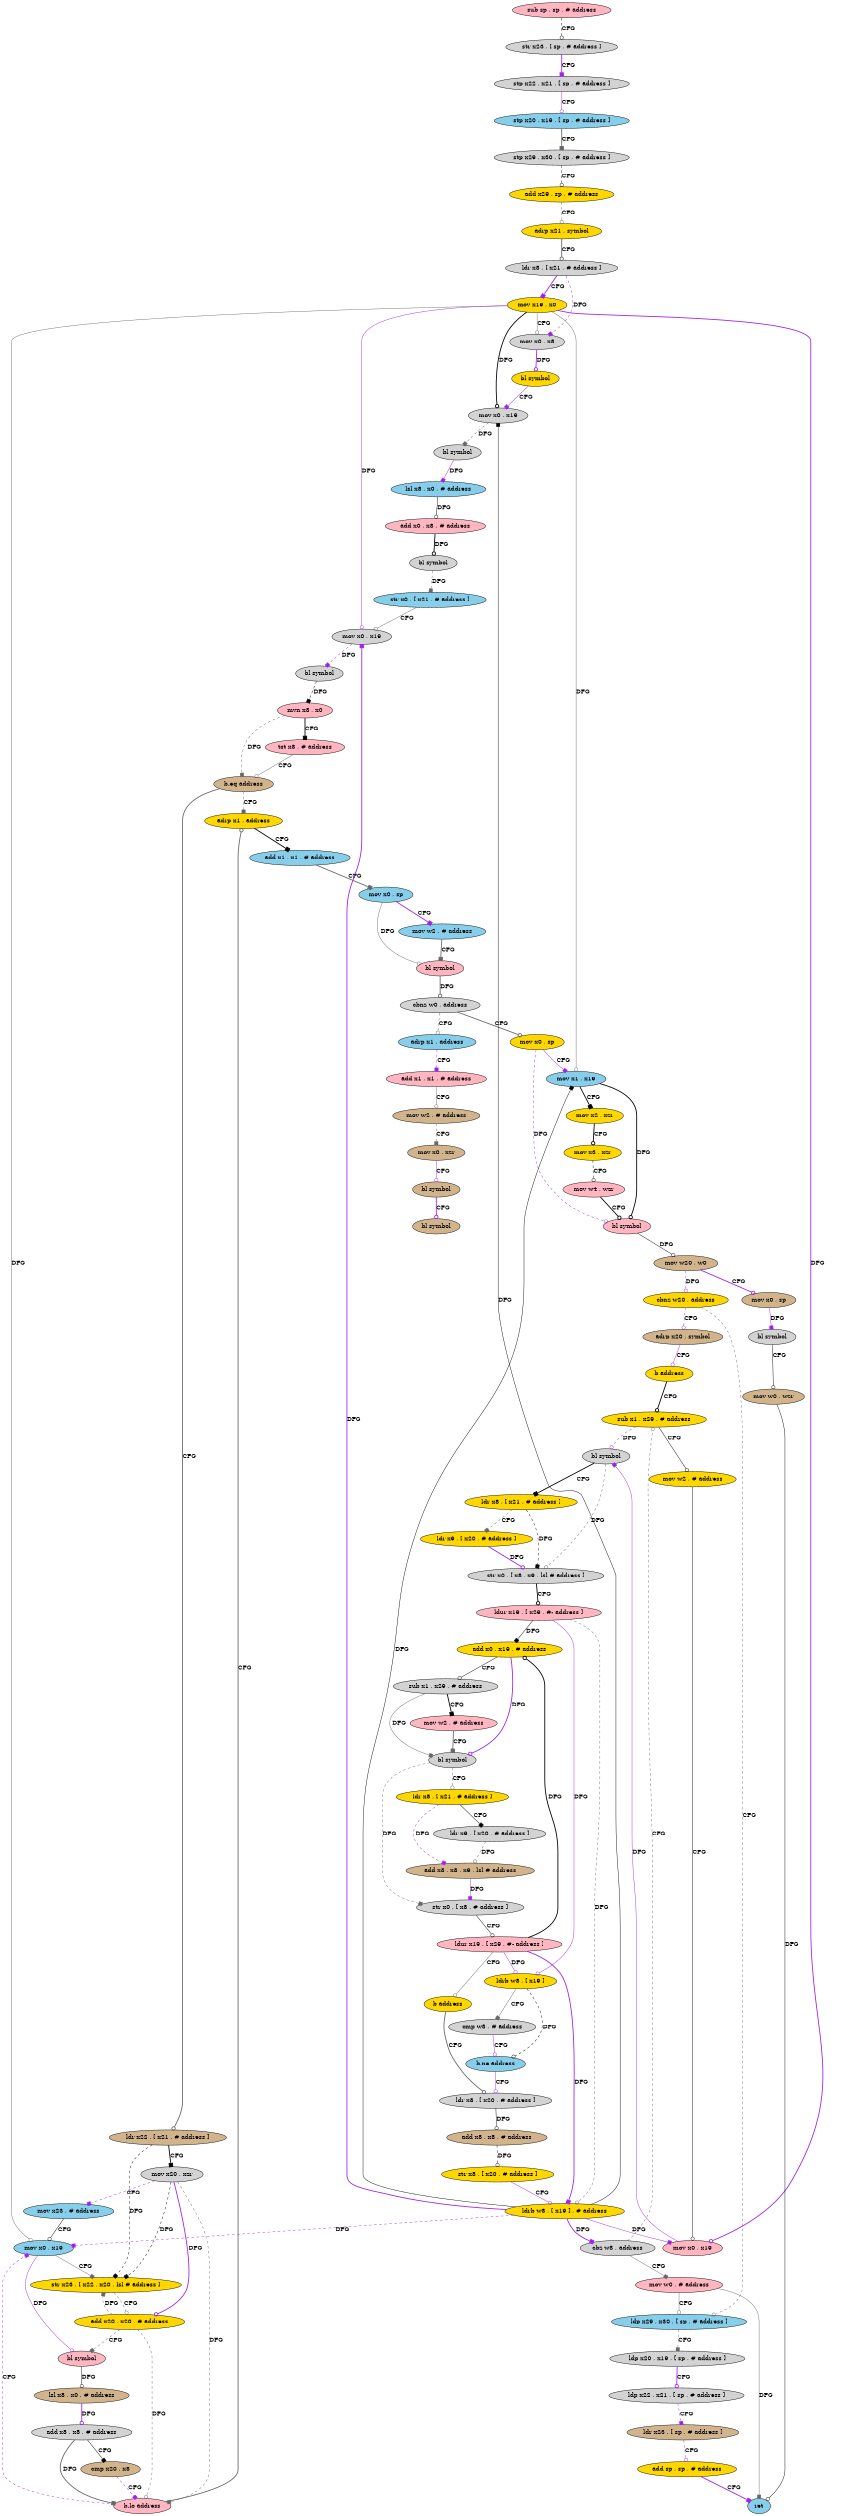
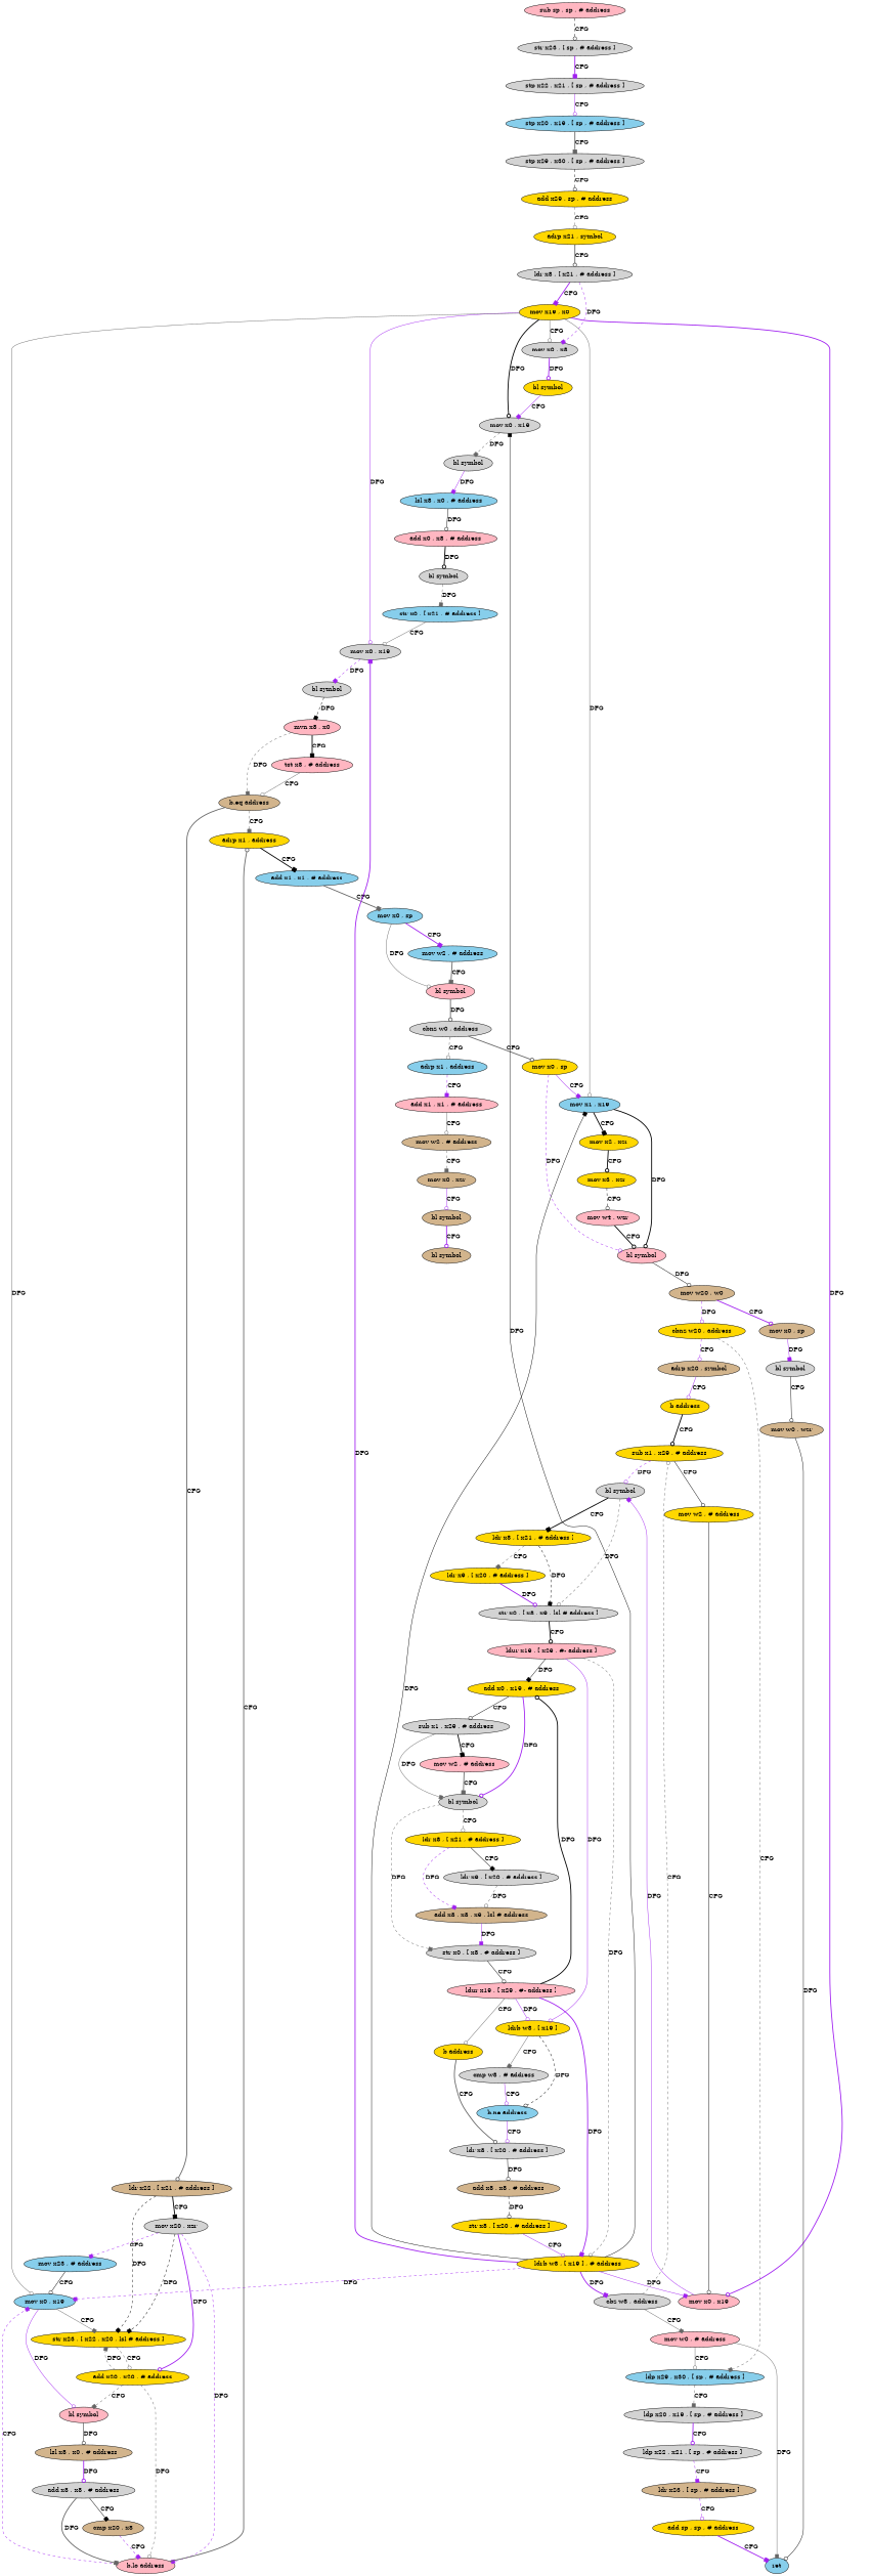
  digraph {
    node [fillcolor=lightgrey style=filled]
    edge [arrowhead=odot color=purple style=solid]
    n1 [fillcolor=lightpink label="sub sp , sp , # address"]
    n2 [label="str x23 , [ sp , # address ]"]
    n3 [label="stp x22 , x21 , [ sp , # address ]"]
    n4 [fillcolor=skyblue label="stp x20 , x19 , [ sp , # address ]"]
    n5 [label="stp x29 , x30 , [ sp , # address ]"]
    n6 [fillcolor=gold label="add x29 , sp , # address"]
    n7 [fillcolor=gold label="adrp x21 , symbol"]
    n8 [label="ldr x8 , [ x21 , # address ]"]
    n9 [fillcolor=gold label="mov x19 , x0"]
    n10 [label="mov x0 , x8"]
    n11 [label="mov x0 , x19"]
    n12 [label="mov x0 , x19"]
    n13 [fillcolor=skyblue label="mov x0 , x19"]
    n14 [fillcolor=skyblue label="mov x1 , x19"]
    n15 [fillcolor=lightpink label="mov x0 , x19"]
    n16 [fillcolor=gold label="bl symbol"]
    n17 [label="bl symbol"]
    n18 [label="bl symbol"]
    n19 [fillcolor=gold label="str x23 , [ x22 , x20 , lsl # address ]"]
    n20 [fillcolor=lightpink label="bl symbol"]
    n21 [fillcolor=lightpink label="bl symbol"]
    n22 [fillcolor=gold label="mov x2 , xzr"]
    n23 [label="bl symbol"]
    n24 [fillcolor=skyblue label="lsl x8 , x0 , # address"]
    n25 [fillcolor=lightpink label="add x0 , x8 , # address"]
    n26 [label="bl symbol"]
    n27 [fillcolor=skyblue label="str x0 , [ x21 , # address ]"]
    n28 [fillcolor=lightpink label="mvn x8 , x0"]
    n29 [fillcolor=lightpink label="tst x8 , # address"]
    n30 [fillcolor=tan label="b.eq address"]
    n31 [fillcolor=gold label="adrp x1 , address"]
    n32 [fillcolor=tan label="ldr x22 , [ x21 , # address ]"]
    n33 [fillcolor=skyblue label="add x1 , x1 , # address"]
    n34 [label="mov x20 , xzr"]
    n35 [fillcolor=skyblue label="mov x0 , sp"]
    n36 [fillcolor=skyblue label="mov x23 , # address"]
    n37 [fillcolor=gold label="add x20 , x20 , # address"]
    n38 [fillcolor=lightpink label="b.lo address"]
    n39 [fillcolor=skyblue label="mov w2 , # address"]
    n40 [fillcolor=lightpink label="bl symbol"]
    n41 [label="cbnz w0 , address"]
    n42 [fillcolor=skyblue label="adrp x1 , address"]
    n43 [fillcolor=gold label="mov x0 , sp"]
    n44 [fillcolor=lightpink label="add x1 , x1 , # address"]
    n45 [fillcolor=tan label="mov w2 , # address"]
    n46 [fillcolor=tan label="mov w20 , w0"]
    n47 [fillcolor=tan label="lsl x8 , x0 , # address"]
    n48 [fillcolor=tan label="mov x0 , xzr"]
    n49 [fillcolor=tan label="bl symbol"]
    n50 [fillcolor=tan label="bl symbol"]
    n51 [fillcolor=gold label="mov x3 , xzr"]
    n52 [fillcolor=lightpink label="mov w4 , wzr"]
    n53 [fillcolor=tan label="mov x0 , sp"]
    n54 [fillcolor=gold label="cbnz w20 , address"]
    n55 [label="bl symbol"]
    n56 [fillcolor=skyblue label="ldp x29 , x30 , [ sp , # address ]"]
    n57 [fillcolor=tan label="adrp x20 , symbol"]
    n58 [fillcolor=tan label="mov w0 , wzr"]
    n59 [fillcolor=skyblue label=ret]
    n60 [label="ldp x20 , x19 , [ sp , # address ]"]
    n61 [fillcolor=gold label="b address"]
    n62 [label="ldp x22 , x21 , [ sp , # address ]"]
    n63 [fillcolor=gold label="sub x1 , x29 , # address"]
    n64 [label="add x8 , x8 , # address"]
    n65 [fillcolor=tan label="cmp x20 , x8"]
    n66 [fillcolor=tan label="ldr x23 , [ sp , # address ]"]
    n67 [fillcolor=gold label="add sp , sp , # address"]
    n68 [fillcolor=gold label="mov w2 , # address"]
    n69 [fillcolor=gold label="ldr x8 , [ x21 , # address ]"]
    n70 [label="str x0 , [ x8 , x9 , lsl # address ]"]
    n71 [fillcolor=gold label="ldr x9 , [ x20 , # address ]"]
    n72 [fillcolor=lightpink label="ldur x19 , [ x29 , #- address ]"]
    n73 [fillcolor=gold label="ldrb w8 , [ x19 ]"]
    n74 [fillcolor=gold label="add x0 , x19 , # address"]
    n75 [fillcolor=gold label="ldrb w8 , [ x19 ] , # address"]
    n76 [label="cmp w8 , # address"]
    n77 [fillcolor=skyblue label="b.ne address"]
    n78 [label="sub x1 , x29 , # address"]
    n79 [label="bl symbol"]
    n80 [label="cbz w8 , address"]
    n81 [label="ldr x8 , [ x20 , # address ]"]
    n82 [fillcolor=tan label="add x8 , x8 , # address"]
    n83 [fillcolor=gold label="str x8 , [ x20 , # address ]"]
    n84 [fillcolor=lightpink label="mov w2 , # address"]
    n85 [fillcolor=gold label="ldr x8 , [ x21 , # address ]"]
    n86 [label="str x0 , [ x8 , # address ]"]
    n87 [fillcolor=lightpink label="mov w0 , # address"]
    n88 [label="ldr x9 , [ x20 , # address ]"]
    n89 [fillcolor=tan label="add x8 , x8 , x9 , lsl # address"]
    n90 [fillcolor=lightpink label="ldur x19 , [ x29 , #- address ]"]
    n91 [fillcolor=gold label="b address"]
    n1 -> n2 [color=black label=CFG style=dashed]
    n2 -> n3 [arrowhead=box label=CFG style=bold]
    n3 -> n4 [label=CFG]
    n4 -> n5 [arrowhead=box color=gray40 label=CFG style=bold]
    n5 -> n6 [color=black label=CFG style=dashed]
    n6 -> n7 [color=gray40 label=CFG style=dashed]
    n7 -> n8 [color=gray40 label=CFG style=bold]
    n8 -> n9 [arrowhead=box label=CFG style=bold]
    n8 -> n10 [arrowhead=box label=DFG style=dashed]
    n9 -> n10 [color=gray40 label=CFG]
    n9 -> n11 [color=black label=DFG style=bold]
    n9 -> n12 [label=DFG]
    n9 -> n13 [color=gray40 label=DFG]
    n9 -> n14 [color=gray40 label=DFG]
    n9 -> n15 [label=DFG style=bold]
    n10 -> n16 [label=DFG style=bold]
    n11 -> n17 [arrowhead=box color=gray40 label=DFG style=dashed]
    n12 -> n18 [arrowhead=box label=DFG style=dashed]
    n13 -> n19 [arrowhead=box color=gray40 label=CFG]
    n13 -> n20 [label=DFG]
    n14 -> n21 [color=black label=DFG style=bold]
    n14 -> n22 [arrowhead=box color=black label=CFG style=bold]
    n15 -> n23 [arrowhead=box label=DFG]
    n16 -> n11 [arrowhead=box label=CFG]
    n17 -> n24 [arrowhead=box label=DFG]
    n18 -> n28 [arrowhead=box color=black label=DFG style=dashed]
    n19 -> n37 [color=gray40 label=CFG style=dashed]
    n20 -> n47 [color=black label=DFG]
    n21 -> n46 [color=black label=DFG]
    n22 -> n51 [color=black label=CFG style=bold]
    n23 -> n69 [arrowhead=box color=black label=CFG style=bold]
    n23 -> n70 [color=gray40 label=DFG style=dashed]
    n24 -> n25 [color=black label=DFG]
    n25 -> n26 [color=black label=DFG style=bold]
    n26 -> n27 [arrowhead=box color=gray40 label=DFG style=dashed]
    n27 -> n12 [color=gray40 label=CFG]
    n28 -> n29 [arrowhead=box color=black label=CFG style=bold]
    n28 -> n30 [arrowhead=box color=gray40 label=DFG style=dashed]
    n29 -> n30 [color=gray40 label=CFG]
    n30 -> n31 [arrowhead=box color=gray40 label=CFG style=dashed]
    n30 -> n32 [color=gray40 label=CFG style=bold]
    n31 -> n33 [arrowhead=box color=black label=CFG style=bold]
    n32 -> n19 [arrowhead=box color=black label=DFG style=dashed]
    n32 -> n34 [arrowhead=box color=black label=CFG style=bold]
    n33 -> n35 [arrowhead=box color=gray40 label=CFG style=bold]
    n34 -> n19 [arrowhead=box color=black label=DFG style=dashed]
    n34 -> n36 [arrowhead=box label=CFG style=dashed]
    n34 -> n37 [label=DFG style=bold]
-   n34 -> n38 [arrowhead=box color=gray40 label=DFG style=dashed]
+   n34 -> n38 [arrowhead=box label=DFG style=dashed]
    n35 -> n39 [arrowhead=box label=CFG style=bold]
    n35 -> n40 [color=gray40 label=DFG]
    n36 -> n13 [color=black label=CFG]
    n37 -> n19 [arrowhead=box color=gray40 label=DFG style=dashed]
    n37 -> n20 [arrowhead=box color=gray40 label=CFG style=dashed]
    n37 -> n38 [color=gray40 label=DFG style=dashed]
    n38 -> n13 [arrowhead=box label=CFG style=dashed]
    n38 -> n31 [color=gray40 label=CFG style=bold]
    n39 -> n40 [arrowhead=box color=gray40 label=CFG style=bold]
    n40 -> n41 [color=gray40 label=DFG style=bold]
    n41 -> n42 [color=gray40 label=CFG style=dashed]
    n41 -> n43 [color=gray40 label=CFG style=bold]
    n42 -> n44 [arrowhead=box label=CFG style=dashed]
    n43 -> n14 [arrowhead=box label=CFG]
    n43 -> n21 [label=DFG style=dashed]
    n44 -> n45 [color=gray40 label=CFG]
    n45 -> n48 [arrowhead=box color=gray40 label=CFG style=dashed]
    n46 -> n53 [label=CFG style=bold]
    n46 -> n54 [label=DFG style=dashed]
    n47 -> n64 [label=DFG style=bold]
    n48 -> n49 [label=CFG]
    n49 -> n50 [label=CFG style=bold]
    n51 -> n52 [color=black label=CFG style=dashed]
    n52 -> n21 [color=black label=CFG style=bold]
    n53 -> n55 [arrowhead=box label=DFG]
-   n54 -> n56 [color=gray40 label=CFG style=dashed]
+   n54 -> n56 [arrowhead=box color=gray40 label=CFG style=dashed]
    n54 -> n57 [label=CFG style=dashed]
    n55 -> n58 [color=black label=CFG]
    n56 -> n60 [arrowhead=box color=gray40 label=CFG style=dashed]
    n57 -> n61 [label=CFG]
    n58 -> n59 [color=black label=DFG]
    n60 -> n62 [label=CFG style=bold]
    n61 -> n63 [color=black label=CFG style=bold]
    n62 -> n66 [arrowhead=box label=CFG style=dashed]
    n63 -> n23 [label=DFG style=dashed]
    n63 -> n68 [color=black label=CFG]
    n64 -> n38 [arrowhead=box color=gray40 label=DFG style=bold]
    n64 -> n65 [arrowhead=box color=black label=CFG]
    n65 -> n38 [arrowhead=box label=CFG style=dashed]
    n66 -> n67 [label=CFG style=dashed]
    n67 -> n59 [arrowhead=box label=CFG style=bold]
    n68 -> n15 [color=black label=CFG]
    n69 -> n70 [arrowhead=box color=black label=DFG style=dashed]
    n69 -> n71 [arrowhead=box color=gray40 label=CFG style=dashed]
    n70 -> n72 [color=black label=CFG style=bold]
    n71 -> n70 [label=DFG style=bold]
    n72 -> n73 [label=DFG]
    n72 -> n74 [arrowhead=box color=black label=DFG]
    n72 -> n75 [color=gray40 label=DFG style=dashed]
    n73 -> n76 [arrowhead=box color=gray40 label=CFG]
    n73 -> n77 [color=black label=DFG style=dashed]
    n74 -> n78 [color=black label=CFG]
    n74 -> n79 [label=DFG style=bold]
    n75 -> n11 [arrowhead=box color=black label=DFG]
    n75 -> n12 [arrowhead=box label=DFG style=bold]
    n75 -> n13 [arrowhead=box label=DFG style=dashed]
    n75 -> n14 [arrowhead=box color=black label=DFG]
    n75 -> n15 [arrowhead=box label=DFG]
    n75 -> n80 [arrowhead=box label=DFG style=bold]
    n76 -> n77 [label=CFG]
    n77 -> n81 [label=CFG]
    n78 -> n79 [arrowhead=box color=gray40 label=DFG]
    n78 -> n84 [arrowhead=box color=black label=CFG style=bold]
    n79 -> n85 [color=gray40 label=CFG style=dashed]
    n79 -> n86 [arrowhead=box color=gray40 label=DFG style=dashed]
    n80 -> n63 [color=gray40 label=CFG style=dashed]
    n80 -> n87 [arrowhead=box color=gray40 label=CFG]
    n81 -> n82 [color=black label=DFG]
    n82 -> n83 [color=black label=DFG style=dashed]
    n83 -> n75 [label=CFG]
    n84 -> n79 [arrowhead=box color=gray40 label=CFG style=bold]
    n85 -> n88 [arrowhead=box color=black label=CFG]
    n85 -> n89 [arrowhead=box label=DFG style=dashed]
    n86 -> n90 [color=black label=CFG]
    n87 -> n56 [color=gray40 label=CFG]
    n87 -> n59 [arrowhead=box color=gray40 label=DFG]
    n88 -> n89 [color=gray40 label=DFG style=dashed]
    n89 -> n86 [arrowhead=box label=DFG]
    n90 -> n73 [label=DFG]
    n90 -> n74 [color=black label=DFG style=bold]
    n90 -> n75 [arrowhead=box label=DFG style=bold]
    n90 -> n91 [color=gray40 label=CFG]
    n91 -> n81 [color=gray40 label=CFG style=bold]
  }
